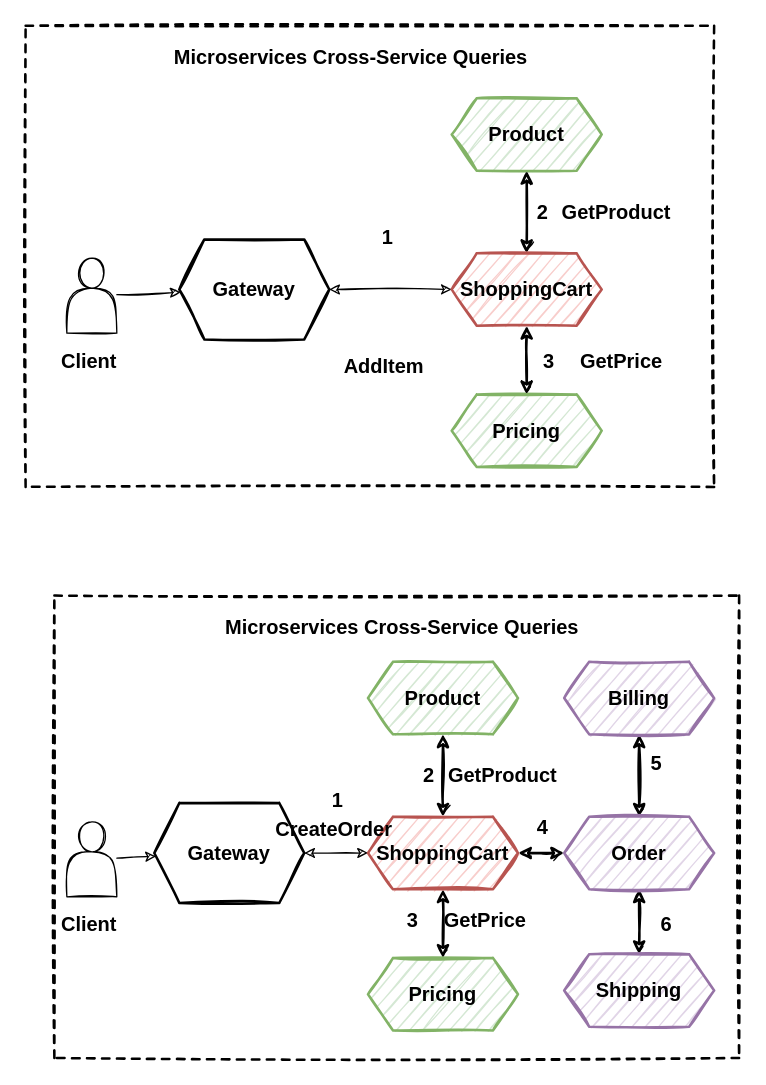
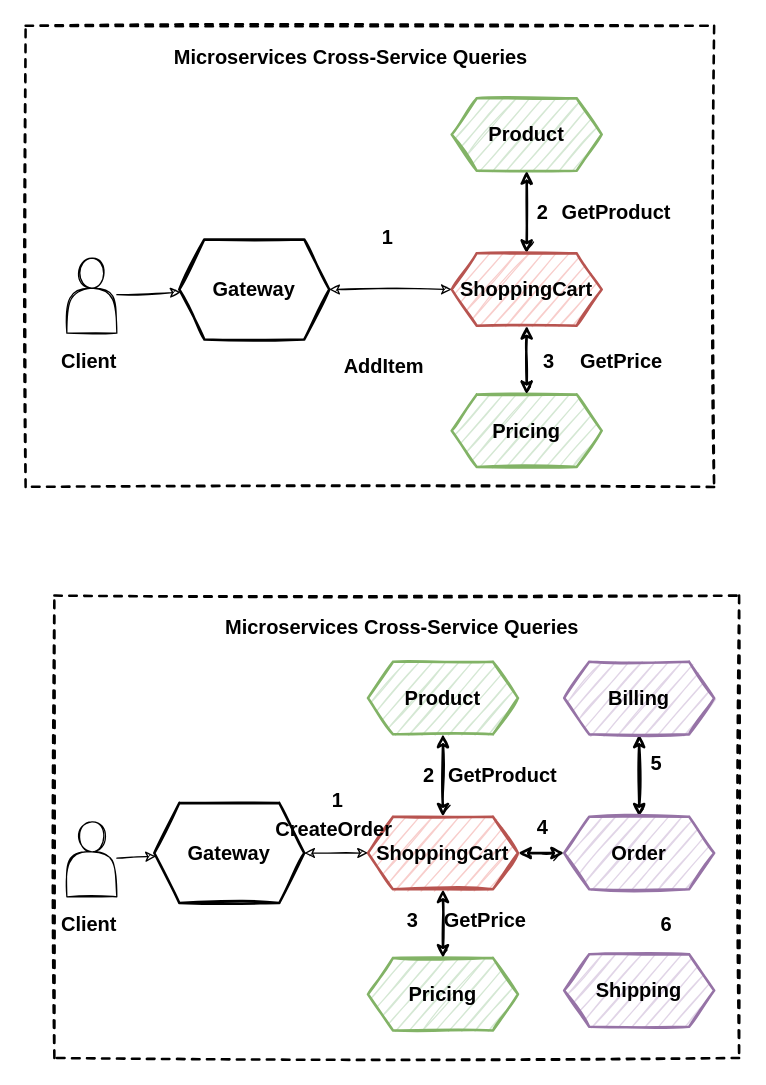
  <mxCell id="0" />
  <mxCell id="1" parent="0" />
  <mxCell id="2" value="" style="rounded=0;whiteSpace=wrap;html=1;sketch=1;fontSize=16;dashed=1;strokeWidth=2;" parent="1" vertex="1"><mxGeometry x="20" y="20" width="551" height="369" as="geometry" /></mxCell>
  <mxCell id="3" style="rounded=0;sketch=1;orthogonalLoop=1;jettySize=auto;html=1;fontSize=16;" parent="1" source="4" target="8" edge="1"><mxGeometry relative="1" as="geometry"><mxPoint x="170.5" y="122" as="targetPoint" /></mxGeometry></mxCell>
  <mxCell id="4" value="" style="shape=actor;whiteSpace=wrap;html=1;sketch=1;" parent="1" vertex="1"><mxGeometry x="53" y="206" width="40" height="60" as="geometry" /></mxCell>
  <mxCell id="5" value="Client" style="text;html=1;strokeColor=none;fillColor=none;align=center;verticalAlign=middle;whiteSpace=wrap;rounded=0;sketch=1;fontStyle=1;fontSize=16;" parent="1" vertex="1"><mxGeometry x="51" y="278" width="40" height="20" as="geometry" /></mxCell>
  <mxCell id="6" value="Microservices Cross-Service Queries" style="text;html=1;strokeColor=none;fillColor=none;align=center;verticalAlign=middle;whiteSpace=wrap;rounded=0;sketch=1;fontStyle=1;fontSize=16;" parent="1" vertex="1"><mxGeometry x="115" y="35" width="331.25" height="20" as="geometry" /></mxCell>
  <mxCell id="7" style="edgeStyle=none;rounded=0;sketch=1;orthogonalLoop=1;jettySize=auto;html=1;startArrow=classic;startFill=1;" parent="1" source="8" target="13" edge="1"><mxGeometry relative="1" as="geometry" /></mxCell>
  <mxCell id="8" value="Gateway" style="shape=hexagon;perimeter=hexagonPerimeter2;whiteSpace=wrap;html=1;fixedSize=1;sketch=1;fontSize=16;strokeWidth=2;fontStyle=1;" parent="1" vertex="1"><mxGeometry x="143" y="191" width="120" height="80" as="geometry" /></mxCell>
  <mxCell id="9" value="Product" style="shape=hexagon;perimeter=hexagonPerimeter2;whiteSpace=wrap;html=1;fixedSize=1;sketch=1;fontSize=16;strokeWidth=2;fontStyle=1;fillColor=#d5e8d4;strokeColor=#82b366;" parent="1" vertex="1"><mxGeometry x="361" y="78" width="120" height="58" as="geometry" /></mxCell>
  <mxCell id="10" value="Pricing" style="shape=hexagon;perimeter=hexagonPerimeter2;whiteSpace=wrap;html=1;fixedSize=1;sketch=1;fontSize=16;strokeWidth=2;fontStyle=1;fillColor=#d5e8d4;strokeColor=#82b366;" parent="1" vertex="1"><mxGeometry x="361" y="315" width="120" height="58" as="geometry" /></mxCell>
  <mxCell id="11" style="edgeStyle=orthogonalEdgeStyle;rounded=0;orthogonalLoop=1;jettySize=auto;html=1;sketch=1;startArrow=classic;startFill=1;strokeWidth=2;" parent="1" source="13" target="9" edge="1"><mxGeometry relative="1" as="geometry" /></mxCell>
  <mxCell id="12" style="edgeStyle=orthogonalEdgeStyle;rounded=0;sketch=1;orthogonalLoop=1;jettySize=auto;html=1;startArrow=classic;startFill=1;strokeWidth=2;" parent="1" source="13" target="10" edge="1"><mxGeometry relative="1" as="geometry" /></mxCell>
  <mxCell id="13" value="ShoppingCart" style="shape=hexagon;perimeter=hexagonPerimeter2;whiteSpace=wrap;html=1;fixedSize=1;sketch=1;fontSize=16;strokeWidth=2;fontStyle=1;fillColor=#f8cecc;strokeColor=#b85450;" parent="1" vertex="1"><mxGeometry x="361" y="202" width="120" height="58" as="geometry" /></mxCell>
  <mxCell id="14" value="1" style="text;html=1;strokeColor=none;fillColor=none;align=center;verticalAlign=middle;whiteSpace=wrap;rounded=0;fontStyle=1;fontSize=16;" parent="1" vertex="1"><mxGeometry x="290" y="179" width="40" height="20" as="geometry" /></mxCell>
  <mxCell id="15" value="2" style="text;html=1;strokeColor=none;fillColor=none;align=center;verticalAlign=middle;whiteSpace=wrap;rounded=0;fontStyle=1;fontSize=16;" parent="1" vertex="1"><mxGeometry x="414" y="159" width="40" height="20" as="geometry" /></mxCell>
  <mxCell id="16" style="edgeStyle=orthogonalEdgeStyle;rounded=0;orthogonalLoop=1;jettySize=auto;html=1;exitX=0.5;exitY=1;exitDx=0;exitDy=0;fontSize=16;strokeWidth=1;" parent="1" edge="1"><mxGeometry relative="1" as="geometry"><mxPoint x="110" y="206" as="sourcePoint" /><mxPoint x="110" y="206" as="targetPoint" /></mxGeometry></mxCell>
  <mxCell id="17" value="AddItem" style="text;html=1;strokeColor=none;fillColor=none;align=center;verticalAlign=middle;whiteSpace=wrap;rounded=0;sketch=1;fontStyle=1;fontSize=16;" parent="1" vertex="1"><mxGeometry x="287" y="282" width="40" height="20" as="geometry" /></mxCell>
  <mxCell id="18" value="3" style="text;html=1;strokeColor=none;fillColor=none;align=center;verticalAlign=middle;whiteSpace=wrap;rounded=0;fontStyle=1;fontSize=16;" parent="1" vertex="1"><mxGeometry x="419" y="278" width="40" height="20" as="geometry" /></mxCell>
  <mxCell id="19" value="GetProduct" style="text;html=1;strokeColor=none;fillColor=none;align=center;verticalAlign=middle;whiteSpace=wrap;rounded=0;sketch=1;fontStyle=1;fontSize=16;" parent="1" vertex="1"><mxGeometry x="473" y="159" width="40" height="20" as="geometry" /></mxCell>
  <mxCell id="20" value="GetPrice" style="text;html=1;strokeColor=none;fillColor=none;align=center;verticalAlign=middle;whiteSpace=wrap;rounded=0;sketch=1;fontStyle=1;fontSize=16;" parent="1" vertex="1"><mxGeometry x="477" y="278" width="40" height="20" as="geometry" /></mxCell>
  <mxCell id="21" value="" style="rounded=0;whiteSpace=wrap;html=1;sketch=1;fontSize=16;dashed=1;strokeWidth=2;" parent="1" vertex="1"><mxGeometry x="43" y="476" width="548" height="370" as="geometry" /></mxCell>
  <mxCell id="22" style="rounded=0;sketch=1;orthogonalLoop=1;jettySize=auto;html=1;fontSize=16;" parent="1" source="23" target="27" edge="1"><mxGeometry relative="1" as="geometry"><mxPoint x="170.5" y="573" as="targetPoint" /></mxGeometry></mxCell>
  <mxCell id="23" value="" style="shape=actor;whiteSpace=wrap;html=1;sketch=1;" parent="1" vertex="1"><mxGeometry x="53" y="657" width="40" height="60" as="geometry" /></mxCell>
  <mxCell id="24" value="Client" style="text;html=1;strokeColor=none;fillColor=none;align=center;verticalAlign=middle;whiteSpace=wrap;rounded=0;sketch=1;fontStyle=1;fontSize=16;" parent="1" vertex="1"><mxGeometry x="51" y="729" width="40" height="20" as="geometry" /></mxCell>
  <mxCell id="25" value="Microservices Cross-Service Queries" style="text;html=1;strokeColor=none;fillColor=none;align=center;verticalAlign=middle;whiteSpace=wrap;rounded=0;sketch=1;fontStyle=1;fontSize=16;" parent="1" vertex="1"><mxGeometry x="156" y="491" width="331.25" height="20" as="geometry" /></mxCell>
  <mxCell id="26" style="edgeStyle=none;rounded=0;sketch=1;orthogonalLoop=1;jettySize=auto;html=1;startArrow=classic;startFill=1;" parent="1" source="27" target="33" edge="1"><mxGeometry relative="1" as="geometry" /></mxCell>
  <mxCell id="27" value="Gateway" style="shape=hexagon;perimeter=hexagonPerimeter2;whiteSpace=wrap;html=1;fixedSize=1;sketch=1;fontSize=16;strokeWidth=2;fontStyle=1;" parent="1" vertex="1"><mxGeometry x="123" y="642" width="120" height="80" as="geometry" /></mxCell>
  <mxCell id="28" value="Product" style="shape=hexagon;perimeter=hexagonPerimeter2;whiteSpace=wrap;html=1;fixedSize=1;sketch=1;fontSize=16;strokeWidth=2;fontStyle=1;fillColor=#d5e8d4;strokeColor=#82b366;" parent="1" vertex="1"><mxGeometry x="294" y="529" width="120" height="58" as="geometry" /></mxCell>
  <mxCell id="29" value="Pricing" style="shape=hexagon;perimeter=hexagonPerimeter2;whiteSpace=wrap;html=1;fixedSize=1;sketch=1;fontSize=16;strokeWidth=2;fontStyle=1;fillColor=#d5e8d4;strokeColor=#82b366;" parent="1" vertex="1"><mxGeometry x="294" y="766" width="120" height="58" as="geometry" /></mxCell>
  <mxCell id="30" style="edgeStyle=orthogonalEdgeStyle;rounded=0;orthogonalLoop=1;jettySize=auto;html=1;sketch=1;startArrow=classic;startFill=1;strokeWidth=2;" parent="1" source="33" target="28" edge="1"><mxGeometry relative="1" as="geometry" /></mxCell>
  <mxCell id="31" style="edgeStyle=orthogonalEdgeStyle;rounded=0;sketch=1;orthogonalLoop=1;jettySize=auto;html=1;startArrow=classic;startFill=1;strokeWidth=2;" parent="1" source="33" target="29" edge="1"><mxGeometry relative="1" as="geometry" /></mxCell>
  <mxCell id="32" value="" style="edgeStyle=orthogonalEdgeStyle;rounded=0;sketch=1;orthogonalLoop=1;jettySize=auto;html=1;startArrow=classic;startFill=1;strokeWidth=2;" parent="1" source="33" target="43" edge="1"><mxGeometry relative="1" as="geometry" /></mxCell>
  <mxCell id="33" value="ShoppingCart" style="shape=hexagon;perimeter=hexagonPerimeter2;whiteSpace=wrap;html=1;fixedSize=1;sketch=1;fontSize=16;strokeWidth=2;fontStyle=1;fillColor=#f8cecc;strokeColor=#b85450;" parent="1" vertex="1"><mxGeometry x="294" y="653" width="120" height="58" as="geometry" /></mxCell>
  <mxCell id="34" value="1" style="text;html=1;strokeColor=none;fillColor=none;align=center;verticalAlign=middle;whiteSpace=wrap;rounded=0;fontStyle=1;fontSize=16;" parent="1" vertex="1"><mxGeometry x="250" y="630" width="40" height="20" as="geometry" /></mxCell>
  <mxCell id="35" value="2" style="text;html=1;strokeColor=none;fillColor=none;align=center;verticalAlign=middle;whiteSpace=wrap;rounded=0;fontStyle=1;fontSize=16;" parent="1" vertex="1"><mxGeometry x="323" y="610" width="40" height="20" as="geometry" /></mxCell>
  <mxCell id="36" style="edgeStyle=orthogonalEdgeStyle;rounded=0;orthogonalLoop=1;jettySize=auto;html=1;exitX=0.5;exitY=1;exitDx=0;exitDy=0;fontSize=16;strokeWidth=1;" parent="1" edge="1"><mxGeometry relative="1" as="geometry"><mxPoint x="110" y="657" as="sourcePoint" /><mxPoint x="110" y="657" as="targetPoint" /></mxGeometry></mxCell>
  <mxCell id="37" value="CreateOrder" style="text;html=1;strokeColor=none;fillColor=none;align=center;verticalAlign=middle;whiteSpace=wrap;rounded=0;sketch=1;fontStyle=1;fontSize=16;" parent="1" vertex="1"><mxGeometry x="247" y="653" width="40" height="20" as="geometry" /></mxCell>
  <mxCell id="38" value="3" style="text;html=1;strokeColor=none;fillColor=none;align=center;verticalAlign=middle;whiteSpace=wrap;rounded=0;fontStyle=1;fontSize=16;" parent="1" vertex="1"><mxGeometry x="310" y="726" width="40" height="20" as="geometry" /></mxCell>
  <mxCell id="39" value="GetProduct" style="text;html=1;strokeColor=none;fillColor=none;align=center;verticalAlign=middle;whiteSpace=wrap;rounded=0;sketch=1;fontStyle=1;fontSize=16;" parent="1" vertex="1"><mxGeometry x="382" y="610" width="40" height="20" as="geometry" /></mxCell>
  <mxCell id="40" value="GetPrice" style="text;html=1;strokeColor=none;fillColor=none;align=center;verticalAlign=middle;whiteSpace=wrap;rounded=0;sketch=1;fontStyle=1;fontSize=16;" parent="1" vertex="1"><mxGeometry x="368" y="726" width="40" height="20" as="geometry" /></mxCell>
- <mxCell id="41" value="" style="edgeStyle=orthogonalEdgeStyle;rounded=0;sketch=1;orthogonalLoop=1;jettySize=auto;html=1;startArrow=classic;startFill=1;strokeWidth=2;" parent="1" source="43" target="44" edge="1"><mxGeometry relative="1" as="geometry" /></mxCell>
  <mxCell id="42" value="" style="edgeStyle=orthogonalEdgeStyle;rounded=0;sketch=1;orthogonalLoop=1;jettySize=auto;html=1;startArrow=classic;startFill=1;strokeWidth=2;" parent="1" source="43" target="45" edge="1"><mxGeometry relative="1" as="geometry" /></mxCell>
  <mxCell id="43" value="Order" style="shape=hexagon;perimeter=hexagonPerimeter2;whiteSpace=wrap;html=1;fixedSize=1;sketch=1;fontSize=16;strokeWidth=2;fontStyle=1;fillColor=#e1d5e7;strokeColor=#9673a6;" parent="1" vertex="1"><mxGeometry x="451" y="653" width="120" height="58" as="geometry" /></mxCell>
  <mxCell id="44" value="Shipping" style="shape=hexagon;perimeter=hexagonPerimeter2;whiteSpace=wrap;html=1;fixedSize=1;sketch=1;fontSize=16;strokeWidth=2;fontStyle=1;fillColor=#e1d5e7;strokeColor=#9673a6;" parent="1" vertex="1"><mxGeometry x="451" y="763" width="120" height="58" as="geometry" /></mxCell>
  <mxCell id="45" value="Billing" style="shape=hexagon;perimeter=hexagonPerimeter2;whiteSpace=wrap;html=1;fixedSize=1;sketch=1;fontSize=16;strokeWidth=2;fontStyle=1;fillColor=#e1d5e7;strokeColor=#9673a6;" parent="1" vertex="1"><mxGeometry x="451" y="529" width="120" height="58" as="geometry" /></mxCell>
  <mxCell id="46" value="4" style="text;html=1;strokeColor=none;fillColor=none;align=center;verticalAlign=middle;whiteSpace=wrap;rounded=0;fontStyle=1;fontSize=16;" parent="1" vertex="1"><mxGeometry x="414" y="651" width="40" height="20" as="geometry" /></mxCell>
  <mxCell id="47" value="5" style="text;html=1;strokeColor=none;fillColor=none;align=center;verticalAlign=middle;whiteSpace=wrap;rounded=0;fontStyle=1;fontSize=16;" parent="1" vertex="1"><mxGeometry x="505" y="600" width="40" height="20" as="geometry" /></mxCell>
  <mxCell id="48" value="6" style="text;html=1;strokeColor=none;fillColor=none;align=center;verticalAlign=middle;whiteSpace=wrap;rounded=0;fontStyle=1;fontSize=16;" parent="1" vertex="1"><mxGeometry x="513" y="729" width="40" height="20" as="geometry" /></mxCell>
